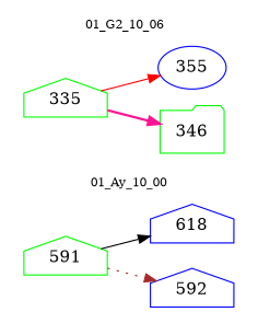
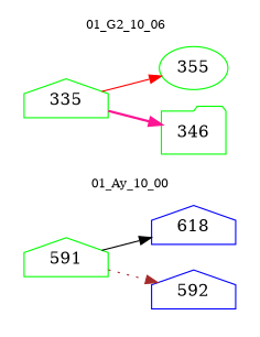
  digraph {
    rankdir=LR
    node [color=green shape=house]
    edge [style=solid]
    n1 [label=591]
    n2 [color=blue label=592]
    n3 [color=blue label=618]
    n4 [label=335]
    n5 [label=346 shape=folder]
-   n6 [color=blue label=355 shape=ellipse]
+   n6 [label=355 shape=ellipse]
    subgraph cluster_1 {
      color=white
      fontsize=10
      label="01_Ay_10_00"
      n1
      n2
      n3
    }
    subgraph cluster_2 {
      color=white
      fontsize=10
      label="01_G2_10_06"
      n4
      n5
      n6
    }
    n1 -> n2 [color=brown style=dotted]
    n1 -> n3 [color=black]
    n4 -> n5 [color=deeppink style=bold]
    n4 -> n6 [color=red]
  }
